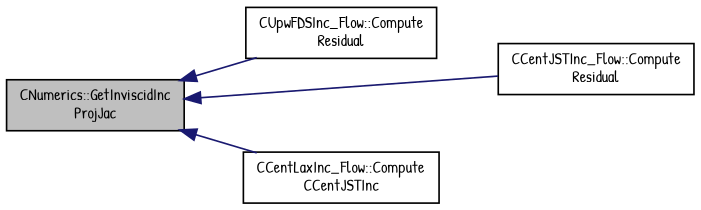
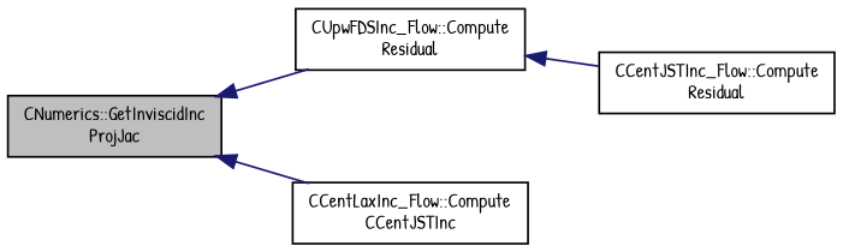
  digraph {
    fontname="Patrick Hand"
    rankdir=LR
    node [color=black fillcolor=white fontname="Patrick Hand" fontsize=10 shape=record style=filled]
    edge [color=midnightblue dir=back fontname="Patrick Hand" fontsize=10 labelfontname=Helvetica labelfontsize=10 style=solid]
    n1 [fillcolor=grey75 fontcolor=black height=0.2 label="CNumerics::GetInviscidInc\lProjJac" width=0.4]
    n2 [height=0.2 label="CUpwFDSInc_Flow::Compute\lResidual" width=0.4]
    n3 [height=0.2 label="CCentJSTInc_Flow::Compute\lResidual" width=0.4]
    n4 [height=0.2 label="CCentLaxInc_Flow::Compute\lCCentJSTInc" width=0.4]
    n1 -> n2
-   n1 -> n3
+   n2 -> n3
    n1 -> n4
  }
